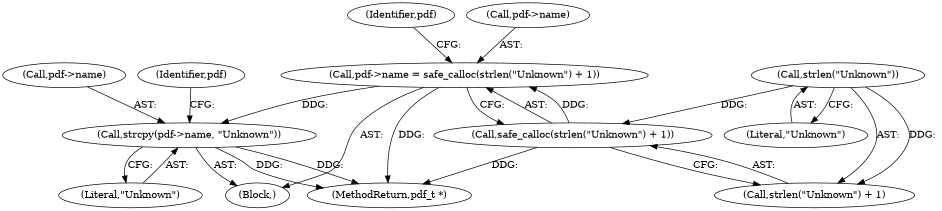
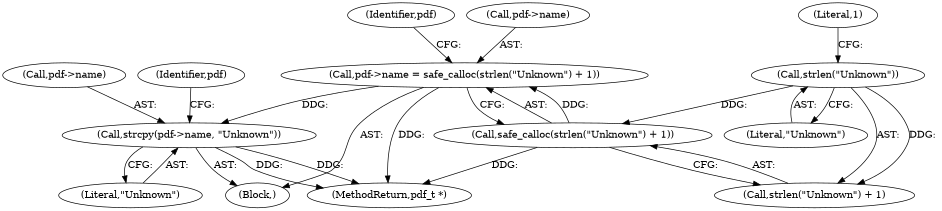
  digraph {
    n1 [label="(Call,strcpy(pdf->name, \"Unknown\"))"]
    n2 [label="(Block,)"]
    n3 [label="(Literal,\"Unknown\")"]
    n4 [label="(MethodReturn,pdf_t *)"]
    n5 [label="(Call,pdf->name = safe_calloc(strlen(\"Unknown\") + 1))"]
    n6 [label="(Call,safe_calloc(strlen(\"Unknown\") + 1))"]
    n7 [label="(Call,strlen(\"Unknown\") + 1)"]
    n8 [label="(Call,strlen(\"Unknown\"))"]
    n9 [label="(Literal,\"Unknown\")"]
    n10 [label="(Identifier,pdf)"]
    n11 [label="(Call,pdf->name)"]
    n12 [label="(Call,pdf->name)"]
+   n13 [label="(Literal,1)"]
    n14 [label="(Identifier,pdf)"]
    n1 -> n2 [label="AST: "]
    n1 -> n3 [label="CFG: "]
    n1 -> n4 [label="DDG: "]
    n1 -> n4 [label="DDG: "]
    n3 -> n1 [label="AST: "]
    n5 -> n1 [label="DDG: "]
    n5 -> n2 [label="AST: "]
    n5 -> n4 [label="DDG: "]
    n5 -> n6 [label="CFG: "]
    n6 -> n4 [label="DDG: "]
    n6 -> n5 [label="AST: "]
    n6 -> n5 [label="DDG: "]
    n6 -> n7 [label="CFG: "]
    n7 -> n6 [label="AST: "]
    n8 -> n6 [label="DDG: "]
    n8 -> n7 [label="AST: "]
    n8 -> n7 [label="DDG: "]
    n8 -> n9 [label="CFG: "]
    n9 -> n8 [label="AST: "]
    n10 -> n1 [label="CFG: "]
    n11 -> n1 [label="AST: "]
    n12 -> n5 [label="AST: "]
+   n13 -> n8 [label="CFG: "]
    n14 -> n5 [label="CFG: "]
  }
